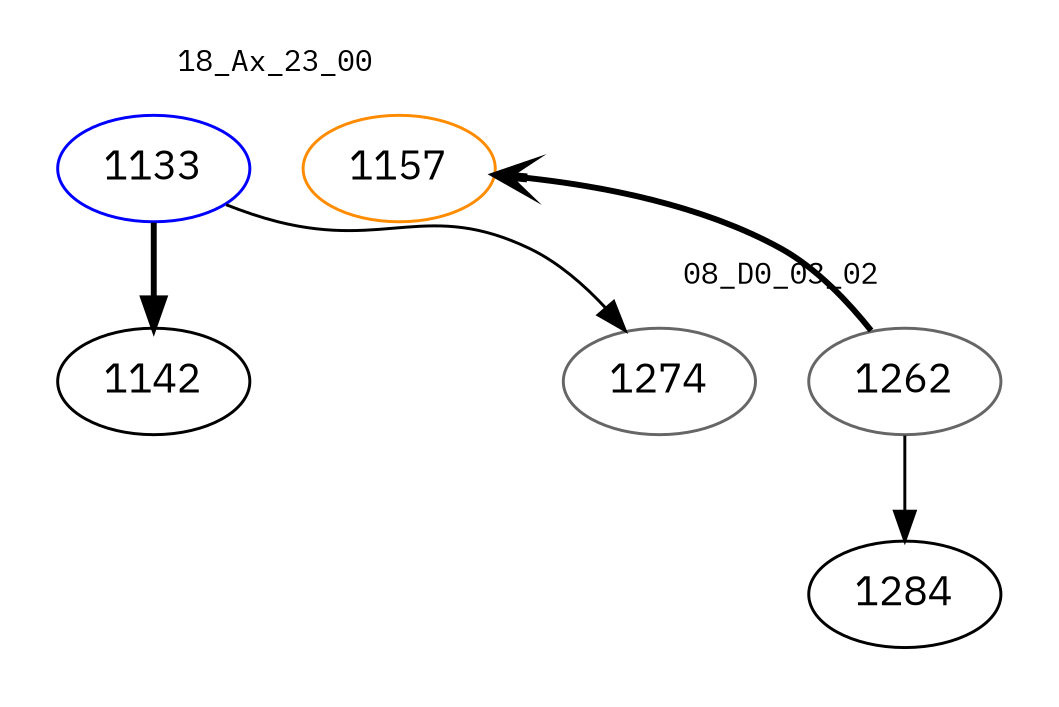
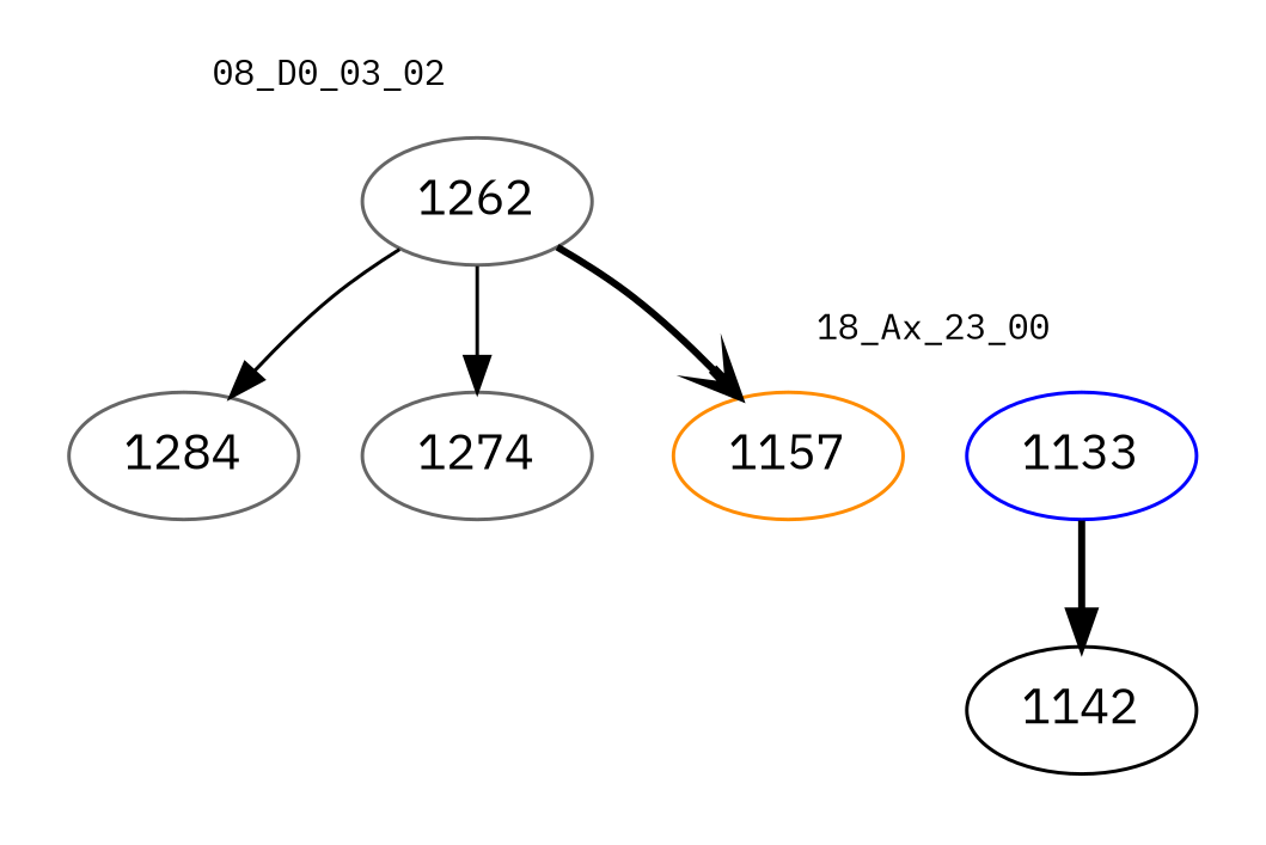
  digraph {
    fontname="IBM Plex Mono"
    node [color=black fontname="IBM Plex Mono"]
    edge [arrowhead=normal color=black fontname="IBM Plex Mono" style=bold]
    n1 [color=blue label=1133]
    n2 [label=1142]
    n3 [color=darkorange label=1157]
    n4 [color=gray40 label=1262]
-   n5 [label=1284]
+   n5 [color=gray40 label=1284]
    n6 [color=gray40 label=1274]
    subgraph cluster_1 {
      color=white
      fontsize=10
      label="18_Ax_23_00"
      n1
      n2
      n3
    }
    subgraph cluster_2 {
      color=white
      fontsize=10
      label="08_D0_03_02"
      n4
      n5
      n6
    }
    n1 -> n2
    n4 -> n3 [arrowhead=vee]
    n4 -> n5 [style=solid]
-   n1 -> n6 [style=solid]
+   n4 -> n6 [style=solid]
  }
